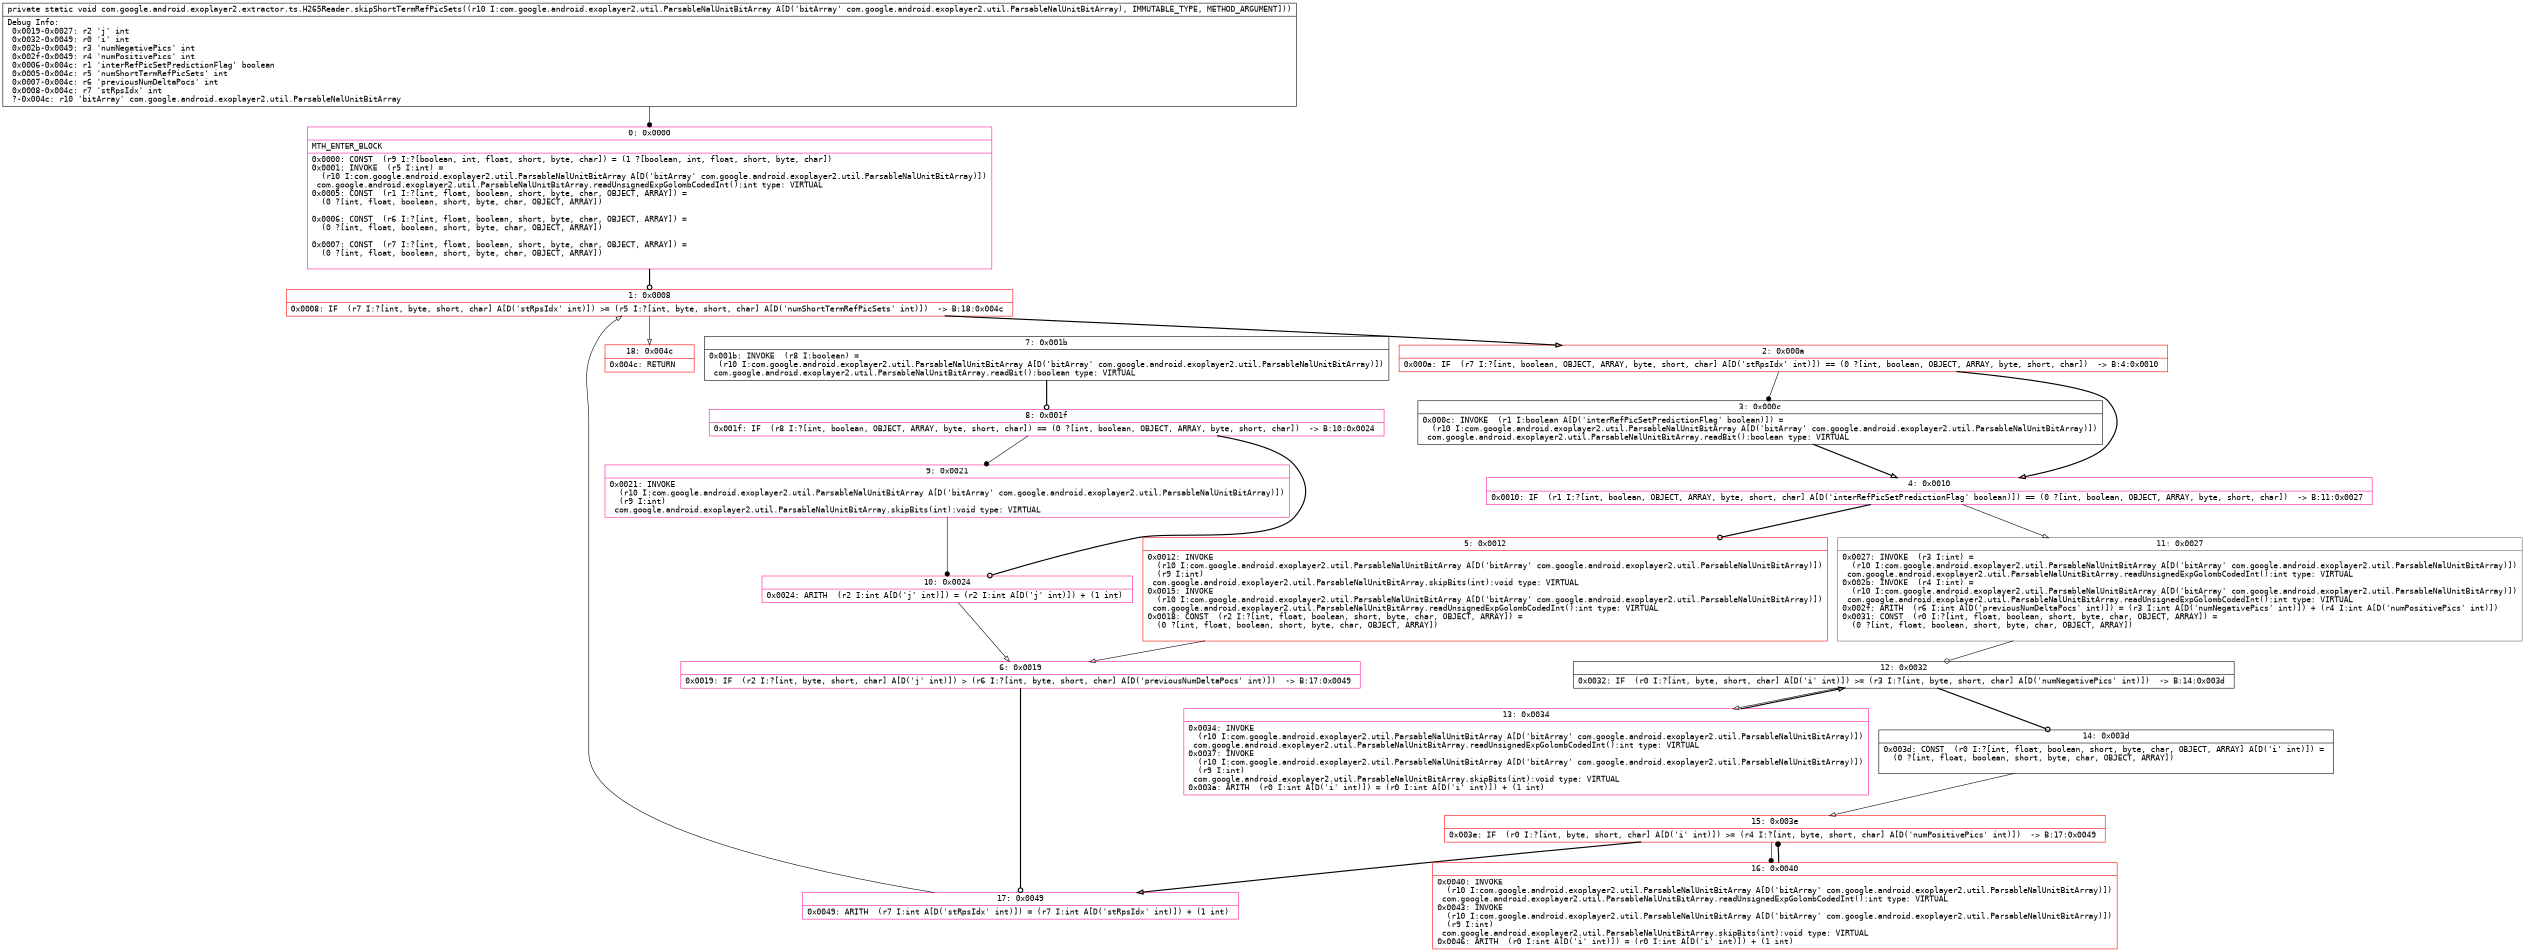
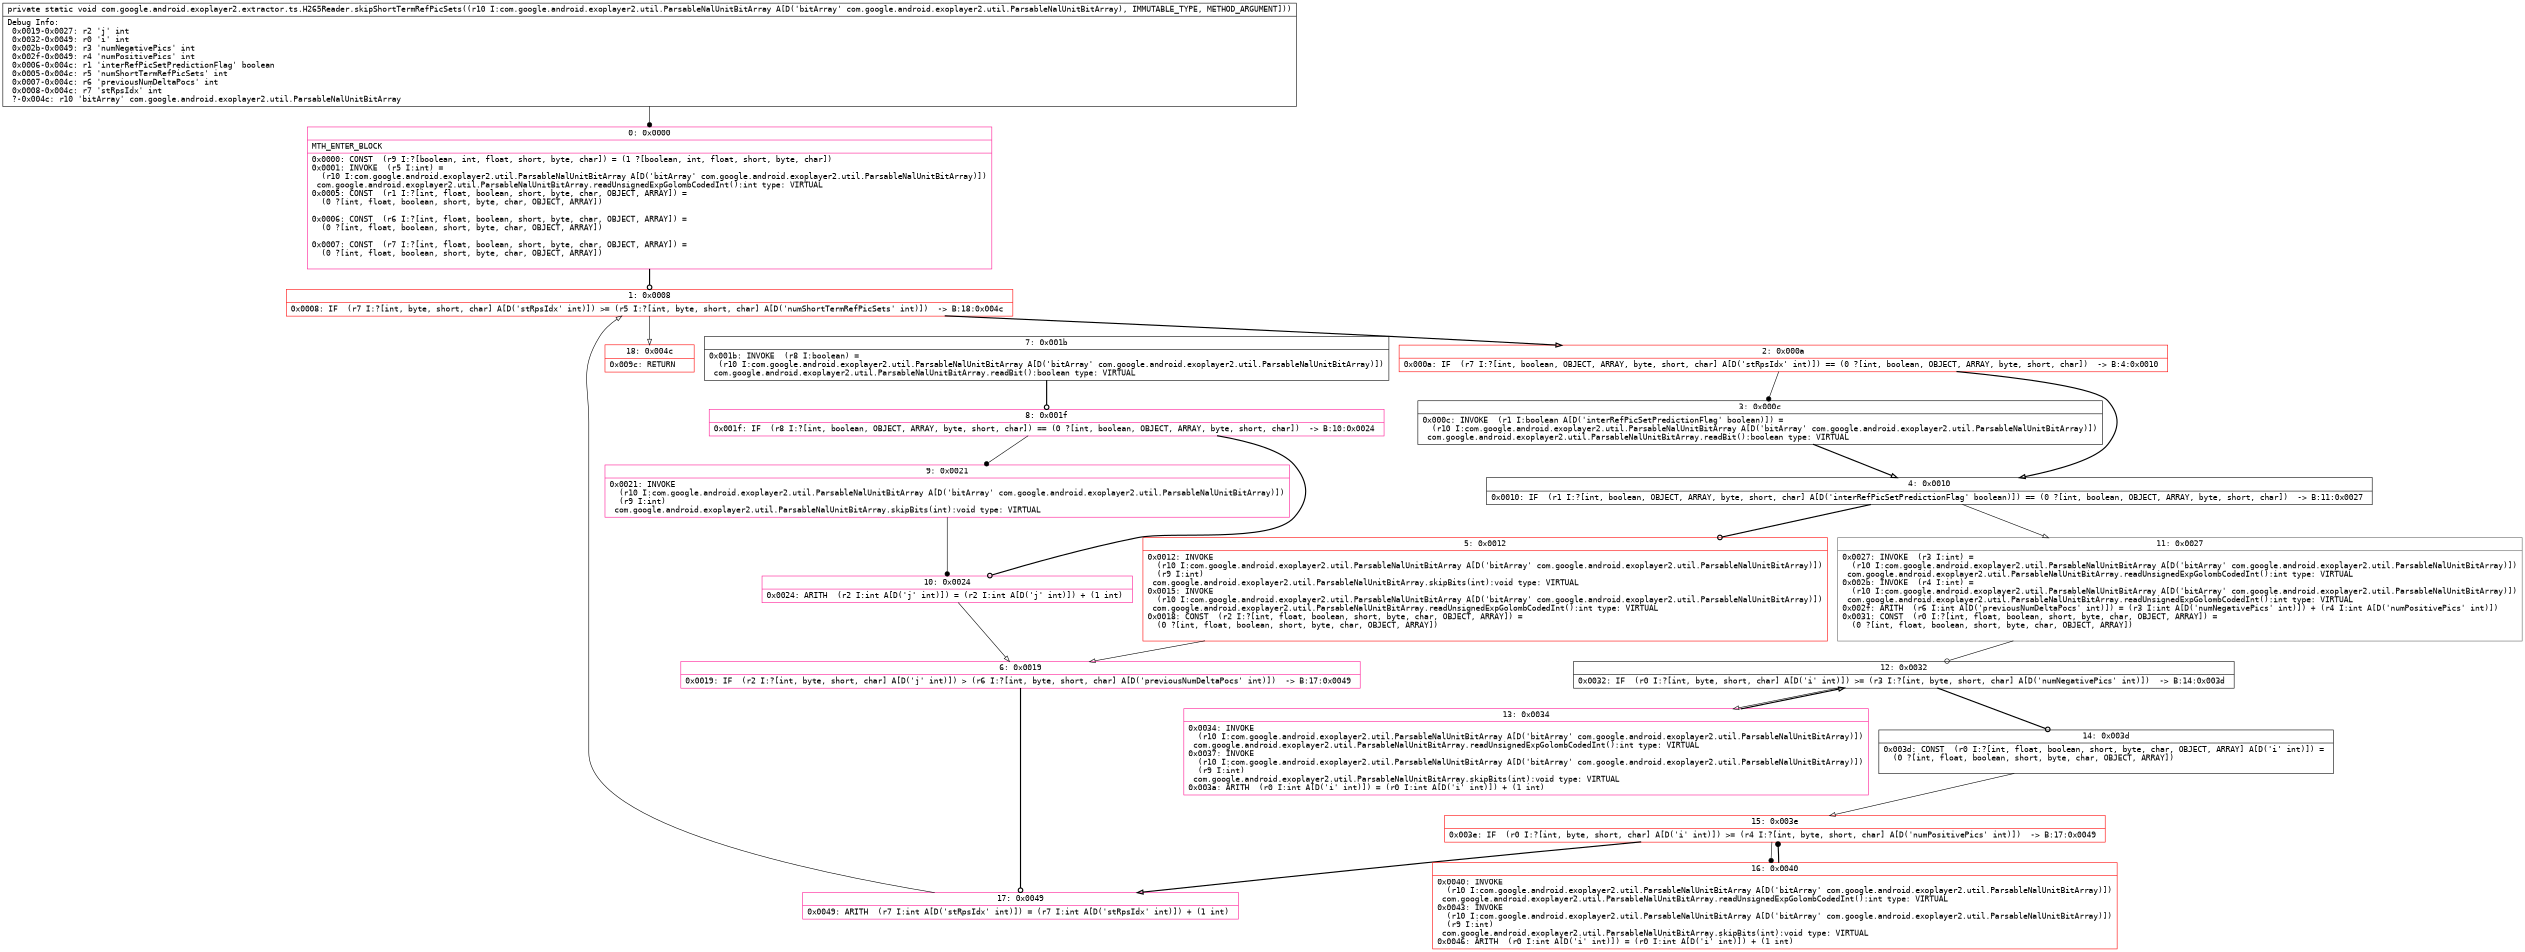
  digraph {
    fontname="DejaVu Sans Mono"
    node [color=deeppink fontname="DejaVu Sans Mono" shape=record]
    edge [arrowhead=onormal fontname="DejaVu Sans Mono" style=solid]
    n1 [label="{0\:\ 0x0000|MTH_ENTER_BLOCK\l|0x0000: CONST  (r9 I:?[boolean, int, float, short, byte, char]) = (1 ?[boolean, int, float, short, byte, char]) \l0x0001: INVOKE  (r5 I:int) = \l  (r10 I:com.google.android.exoplayer2.util.ParsableNalUnitBitArray A[D('bitArray' com.google.android.exoplayer2.util.ParsableNalUnitBitArray)])\l com.google.android.exoplayer2.util.ParsableNalUnitBitArray.readUnsignedExpGolombCodedInt():int type: VIRTUAL \l0x0005: CONST  (r1 I:?[int, float, boolean, short, byte, char, OBJECT, ARRAY]) = \l  (0 ?[int, float, boolean, short, byte, char, OBJECT, ARRAY])\l \l0x0006: CONST  (r6 I:?[int, float, boolean, short, byte, char, OBJECT, ARRAY]) = \l  (0 ?[int, float, boolean, short, byte, char, OBJECT, ARRAY])\l \l0x0007: CONST  (r7 I:?[int, float, boolean, short, byte, char, OBJECT, ARRAY]) = \l  (0 ?[int, float, boolean, short, byte, char, OBJECT, ARRAY])\l \l}"]
    n2 [color=red label="{1\:\ 0x0008|0x0008: IF  (r7 I:?[int, byte, short, char] A[D('stRpsIdx' int)]) \>= (r5 I:?[int, byte, short, char] A[D('numShortTermRefPicSets' int)])  \-\> B:18:0x004c \l}"]
    n3 [color=red label="{2\:\ 0x000a|0x000a: IF  (r7 I:?[int, boolean, OBJECT, ARRAY, byte, short, char] A[D('stRpsIdx' int)]) == (0 ?[int, boolean, OBJECT, ARRAY, byte, short, char])  \-\> B:4:0x0010 \l}"]
-   n4 [color=red label="{18\:\ 0x004c|0x004c: RETURN   \l}"]
+   n4 [color=red label="{18\:\ 0x004c|0x009c: RETURN   \l}"]
    n5 [color=black label="{3\:\ 0x000c|0x000c: INVOKE  (r1 I:boolean A[D('interRefPicSetPredictionFlag' boolean)]) = \l  (r10 I:com.google.android.exoplayer2.util.ParsableNalUnitBitArray A[D('bitArray' com.google.android.exoplayer2.util.ParsableNalUnitBitArray)])\l com.google.android.exoplayer2.util.ParsableNalUnitBitArray.readBit():boolean type: VIRTUAL \l}"]
-   n6 [label="{4\:\ 0x0010|0x0010: IF  (r1 I:?[int, boolean, OBJECT, ARRAY, byte, short, char] A[D('interRefPicSetPredictionFlag' boolean)]) == (0 ?[int, boolean, OBJECT, ARRAY, byte, short, char])  \-\> B:11:0x0027 \l}"]
+   n6 [color=black label="{4\:\ 0x0010|0x0010: IF  (r1 I:?[int, boolean, OBJECT, ARRAY, byte, short, char] A[D('interRefPicSetPredictionFlag' boolean)]) == (0 ?[int, boolean, OBJECT, ARRAY, byte, short, char])  \-\> B:11:0x0027 \l}"]
    n7 [color=red label="{5\:\ 0x0012|0x0012: INVOKE  \l  (r10 I:com.google.android.exoplayer2.util.ParsableNalUnitBitArray A[D('bitArray' com.google.android.exoplayer2.util.ParsableNalUnitBitArray)])\l  (r9 I:int)\l com.google.android.exoplayer2.util.ParsableNalUnitBitArray.skipBits(int):void type: VIRTUAL \l0x0015: INVOKE  \l  (r10 I:com.google.android.exoplayer2.util.ParsableNalUnitBitArray A[D('bitArray' com.google.android.exoplayer2.util.ParsableNalUnitBitArray)])\l com.google.android.exoplayer2.util.ParsableNalUnitBitArray.readUnsignedExpGolombCodedInt():int type: VIRTUAL \l0x0018: CONST  (r2 I:?[int, float, boolean, short, byte, char, OBJECT, ARRAY]) = \l  (0 ?[int, float, boolean, short, byte, char, OBJECT, ARRAY])\l \l}"]
    n8 [color=gray40 label="{11\:\ 0x0027|0x0027: INVOKE  (r3 I:int) = \l  (r10 I:com.google.android.exoplayer2.util.ParsableNalUnitBitArray A[D('bitArray' com.google.android.exoplayer2.util.ParsableNalUnitBitArray)])\l com.google.android.exoplayer2.util.ParsableNalUnitBitArray.readUnsignedExpGolombCodedInt():int type: VIRTUAL \l0x002b: INVOKE  (r4 I:int) = \l  (r10 I:com.google.android.exoplayer2.util.ParsableNalUnitBitArray A[D('bitArray' com.google.android.exoplayer2.util.ParsableNalUnitBitArray)])\l com.google.android.exoplayer2.util.ParsableNalUnitBitArray.readUnsignedExpGolombCodedInt():int type: VIRTUAL \l0x002f: ARITH  (r6 I:int A[D('previousNumDeltaPocs' int)]) = (r3 I:int A[D('numNegativePics' int)]) + (r4 I:int A[D('numPositivePics' int)]) \l0x0031: CONST  (r0 I:?[int, float, boolean, short, byte, char, OBJECT, ARRAY]) = \l  (0 ?[int, float, boolean, short, byte, char, OBJECT, ARRAY])\l \l}"]
    n9 [label="{6\:\ 0x0019|0x0019: IF  (r2 I:?[int, byte, short, char] A[D('j' int)]) \> (r6 I:?[int, byte, short, char] A[D('previousNumDeltaPocs' int)])  \-\> B:17:0x0049 \l}"]
    n10 [color=black label="{12\:\ 0x0032|0x0032: IF  (r0 I:?[int, byte, short, char] A[D('i' int)]) \>= (r3 I:?[int, byte, short, char] A[D('numNegativePics' int)])  \-\> B:14:0x003d \l}"]
    n11 [label="{17\:\ 0x0049|0x0049: ARITH  (r7 I:int A[D('stRpsIdx' int)]) = (r7 I:int A[D('stRpsIdx' int)]) + (1 int) \l}"]
    n12 [color=black label="{7\:\ 0x001b|0x001b: INVOKE  (r8 I:boolean) = \l  (r10 I:com.google.android.exoplayer2.util.ParsableNalUnitBitArray A[D('bitArray' com.google.android.exoplayer2.util.ParsableNalUnitBitArray)])\l com.google.android.exoplayer2.util.ParsableNalUnitBitArray.readBit():boolean type: VIRTUAL \l}"]
    n13 [label="{8\:\ 0x001f|0x001f: IF  (r8 I:?[int, boolean, OBJECT, ARRAY, byte, short, char]) == (0 ?[int, boolean, OBJECT, ARRAY, byte, short, char])  \-\> B:10:0x0024 \l}"]
    n14 [label="{9\:\ 0x0021|0x0021: INVOKE  \l  (r10 I:com.google.android.exoplayer2.util.ParsableNalUnitBitArray A[D('bitArray' com.google.android.exoplayer2.util.ParsableNalUnitBitArray)])\l  (r9 I:int)\l com.google.android.exoplayer2.util.ParsableNalUnitBitArray.skipBits(int):void type: VIRTUAL \l}"]
    n15 [label="{10\:\ 0x0024|0x0024: ARITH  (r2 I:int A[D('j' int)]) = (r2 I:int A[D('j' int)]) + (1 int) \l}"]
    n16 [label="{13\:\ 0x0034|0x0034: INVOKE  \l  (r10 I:com.google.android.exoplayer2.util.ParsableNalUnitBitArray A[D('bitArray' com.google.android.exoplayer2.util.ParsableNalUnitBitArray)])\l com.google.android.exoplayer2.util.ParsableNalUnitBitArray.readUnsignedExpGolombCodedInt():int type: VIRTUAL \l0x0037: INVOKE  \l  (r10 I:com.google.android.exoplayer2.util.ParsableNalUnitBitArray A[D('bitArray' com.google.android.exoplayer2.util.ParsableNalUnitBitArray)])\l  (r9 I:int)\l com.google.android.exoplayer2.util.ParsableNalUnitBitArray.skipBits(int):void type: VIRTUAL \l0x003a: ARITH  (r0 I:int A[D('i' int)]) = (r0 I:int A[D('i' int)]) + (1 int) \l}"]
    n17 [color=black label="{14\:\ 0x003d|0x003d: CONST  (r0 I:?[int, float, boolean, short, byte, char, OBJECT, ARRAY] A[D('i' int)]) = \l  (0 ?[int, float, boolean, short, byte, char, OBJECT, ARRAY])\l \l}"]
    n18 [color=red label="{15\:\ 0x003e|0x003e: IF  (r0 I:?[int, byte, short, char] A[D('i' int)]) \>= (r4 I:?[int, byte, short, char] A[D('numPositivePics' int)])  \-\> B:17:0x0049 \l}"]
    n19 [color=red label="{16\:\ 0x0040|0x0040: INVOKE  \l  (r10 I:com.google.android.exoplayer2.util.ParsableNalUnitBitArray A[D('bitArray' com.google.android.exoplayer2.util.ParsableNalUnitBitArray)])\l com.google.android.exoplayer2.util.ParsableNalUnitBitArray.readUnsignedExpGolombCodedInt():int type: VIRTUAL \l0x0043: INVOKE  \l  (r10 I:com.google.android.exoplayer2.util.ParsableNalUnitBitArray A[D('bitArray' com.google.android.exoplayer2.util.ParsableNalUnitBitArray)])\l  (r9 I:int)\l com.google.android.exoplayer2.util.ParsableNalUnitBitArray.skipBits(int):void type: VIRTUAL \l0x0046: ARITH  (r0 I:int A[D('i' int)]) = (r0 I:int A[D('i' int)]) + (1 int) \l}"]
    n20 [color=black label="{private static void com.google.android.exoplayer2.extractor.ts.H265Reader.skipShortTermRefPicSets((r10 I:com.google.android.exoplayer2.util.ParsableNalUnitBitArray A[D('bitArray' com.google.android.exoplayer2.util.ParsableNalUnitBitArray), IMMUTABLE_TYPE, METHOD_ARGUMENT]))  | Debug Info:\l  0x0019\-0x0027: r2 'j' int\l  0x0032\-0x0049: r0 'i' int\l  0x002b\-0x0049: r3 'numNegativePics' int\l  0x002f\-0x0049: r4 'numPositivePics' int\l  0x0006\-0x004c: r1 'interRefPicSetPredictionFlag' boolean\l  0x0005\-0x004c: r5 'numShortTermRefPicSets' int\l  0x0007\-0x004c: r6 'previousNumDeltaPocs' int\l  0x0008\-0x004c: r7 'stRpsIdx' int\l  ?\-0x004c: r10 'bitArray' com.google.android.exoplayer2.util.ParsableNalUnitBitArray\l}"]
    n1 -> n2 [arrowhead=odot style=bold]
    n2 -> n3 [style=bold]
    n2 -> n4
    n3 -> n5 [arrowhead=dot]
    n3 -> n6 [style=bold]
    n5 -> n6 [style=bold]
    n6 -> n7 [arrowhead=odot style=bold]
    n6 -> n8
    n7 -> n9
    n8 -> n10 [arrowhead=odot]
    n9 -> n11 [arrowhead=odot style=bold]
    n10 -> n16
    n10 -> n17 [arrowhead=odot style=bold]
    n11 -> n2
    n12 -> n13 [arrowhead=odot style=bold]
    n13 -> n14 [arrowhead=dot]
    n13 -> n15 [arrowhead=odot style=bold]
    n14 -> n15 [arrowhead=dot]
    n15 -> n9
    n16 -> n10 [style=bold]
    n17 -> n18
    n18 -> n11 [style=bold]
    n18 -> n19 [arrowhead=dot]
    n19 -> n18 [arrowhead=dot style=bold]
    n20 -> n1 [arrowhead=dot]
  }
